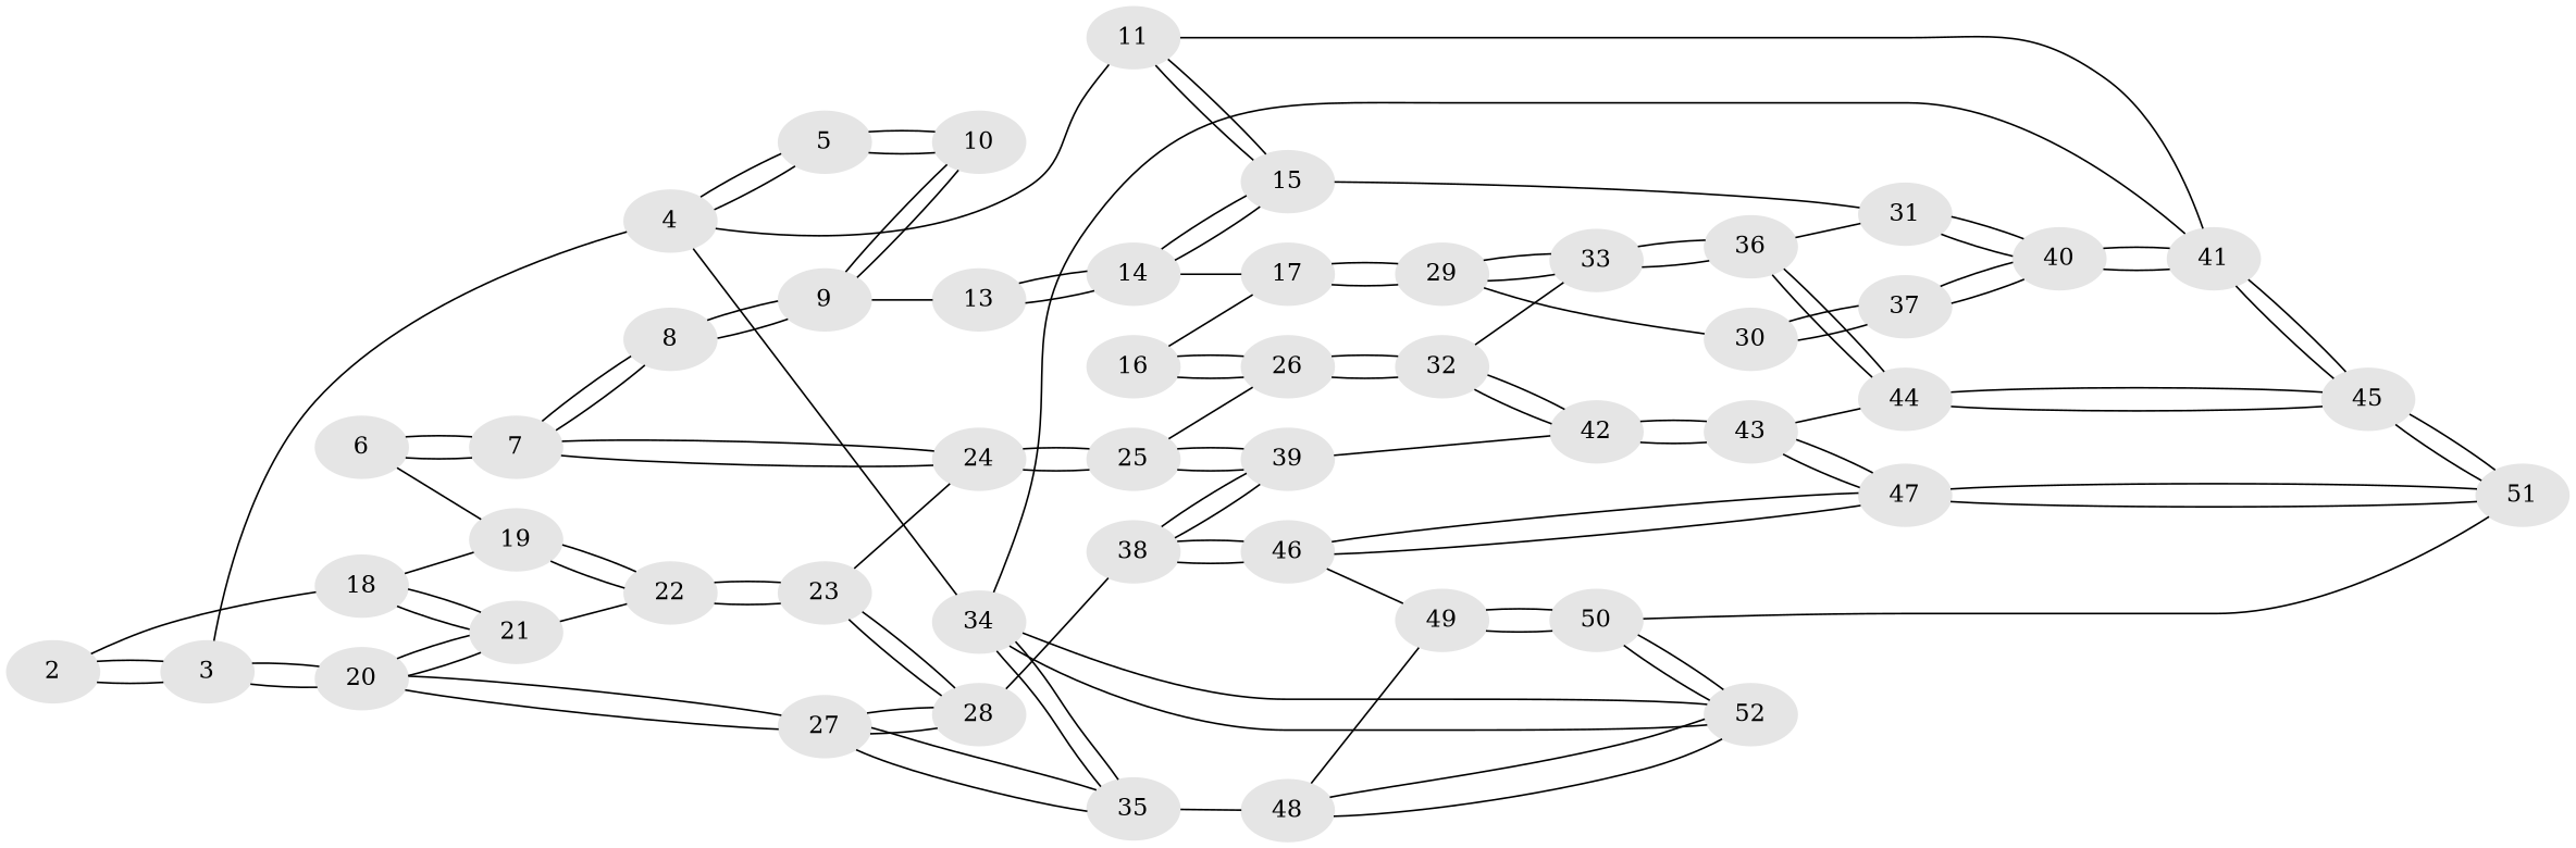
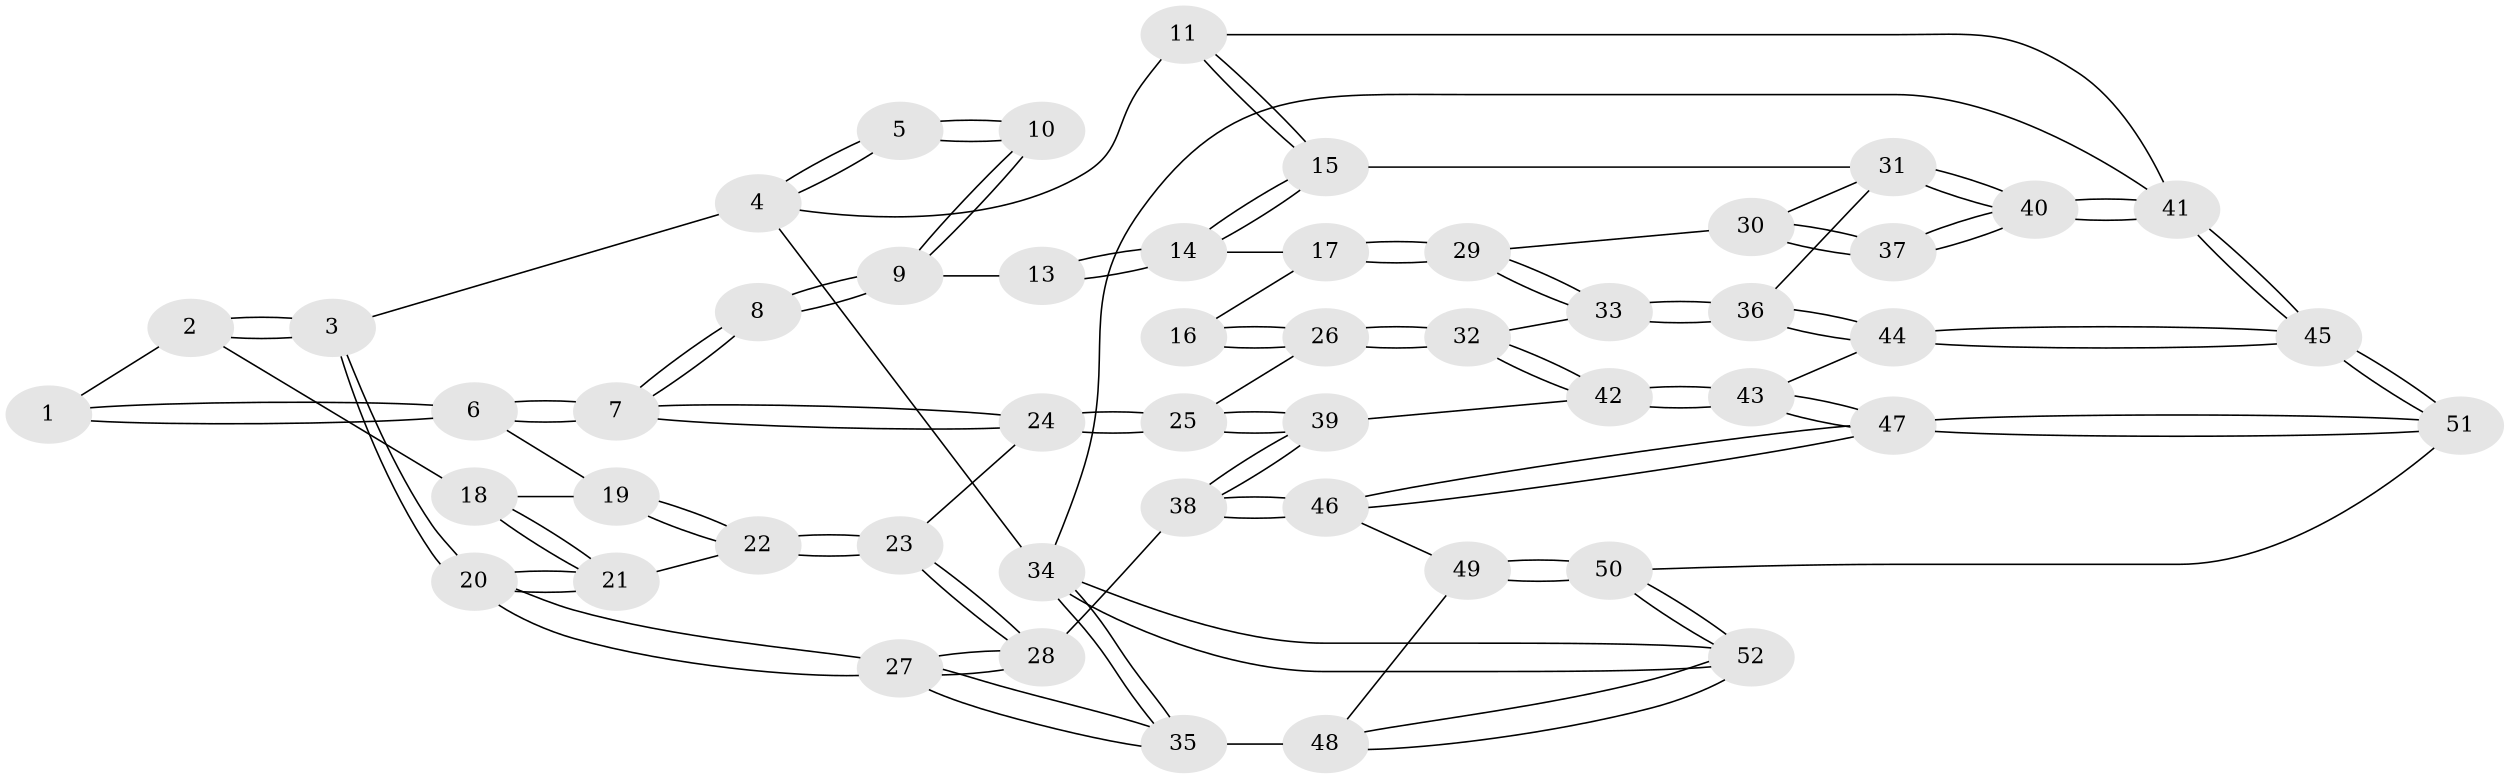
  graph {
    rankdir=LR
    node [color=gray90 style=filled]
+   1
    2
    6
    3
    18
    7
    19
    4
    20
    21
    5
    11
    34
    27
    10
    15
    41
    35
    52
    8
    24
    22
    9
    25
    13
    16
    17
    26
    14
    31
    45
    29
    40
    32
    30
    33
    23
    28
    38
    39
    42
    48
    46
    37
    36
    43
    44
    49
    47
    51
    50
+   1 -- 2
+   1 -- 6
+   1 -- 6
    2 -- 3
    2 -- 3
    2 -- 18
    6 -- 7
    6 -- 7
    6 -- 19
    3 -- 4
    3 -- 20
    3 -- 20
    18 -- 19
    18 -- 21
    18 -- 21
    7 -- 8
    7 -- 8
    7 -- 24
    7 -- 24
    19 -- 22
    19 -- 22
    4 -- 5
    4 -- 5
    4 -- 11
    4 -- 34
    20 -- 21
    20 -- 21
    20 -- 27
    20 -- 27
    21 -- 22
    5 -- 10
    5 -- 10
    11 -- 15
    11 -- 15
    11 -- 41
    34 -- 41
    34 -- 35
    34 -- 35
    34 -- 52
    34 -- 52
    27 -- 35
    27 -- 35
    27 -- 28
    27 -- 28
    15 -- 31
    41 -- 45
    41 -- 45
    35 -- 48
    8 -- 9
    8 -- 9
    24 -- 25
    24 -- 25
    22 -- 23
    22 -- 23
    9 -- 10
    9 -- 10
    9 -- 13
    25 -- 26
    25 -- 39
    25 -- 39
    13 -- 14
    13 -- 14
    16 -- 17
    16 -- 26
    16 -- 26
    17 -- 29
    17 -- 29
    26 -- 32
    26 -- 32
    14 -- 15
    14 -- 15
    14 -- 17
    31 -- 40
    31 -- 40
    45 -- 51
    45 -- 51
    29 -- 30
    29 -- 33
    29 -- 33
    40 -- 41
    40 -- 41
    32 -- 33
    32 -- 42
    32 -- 42
+   30 -- 31
    30 -- 37
    30 -- 37
    33 -- 36
    33 -- 36
    23 -- 24
    23 -- 28
    23 -- 28
    28 -- 38
    38 -- 39
    38 -- 39
    38 -- 46
    38 -- 46
    39 -- 42
    42 -- 43
    42 -- 43
    48 -- 52
    48 -- 52
    48 -- 49
    46 -- 49
    46 -- 47
    46 -- 47
    37 -- 40
    37 -- 40
    36 -- 31
    36 -- 44
    36 -- 44
    43 -- 44
    43 -- 47
    43 -- 47
    44 -- 45
    44 -- 45
    49 -- 50
    49 -- 50
    47 -- 51
    47 -- 51
    50 -- 52
    50 -- 52
    50 -- 51
  }
